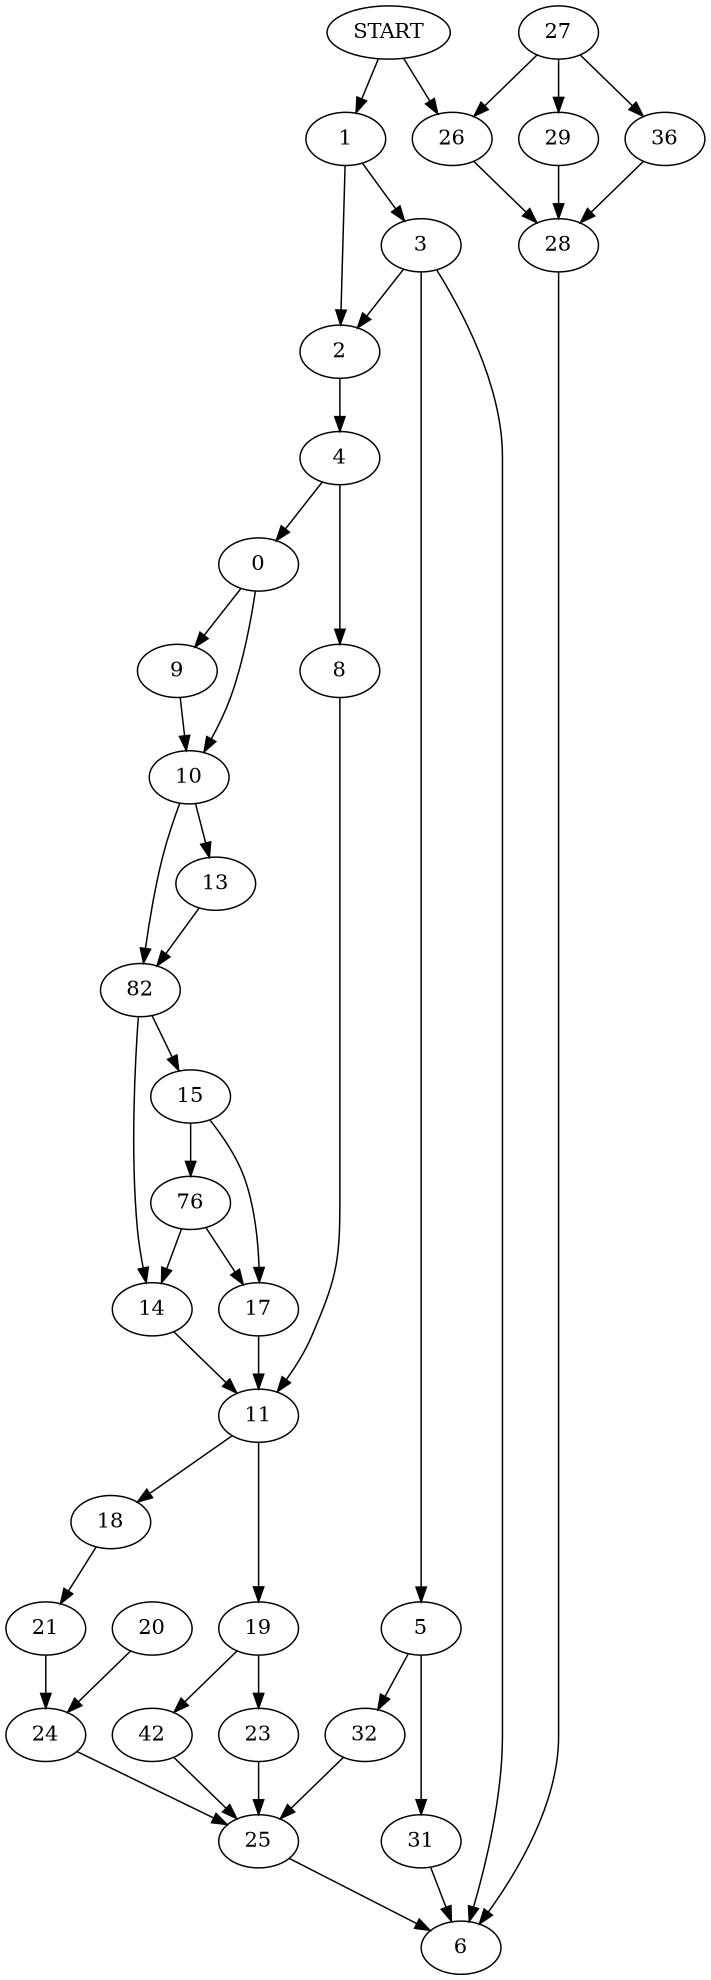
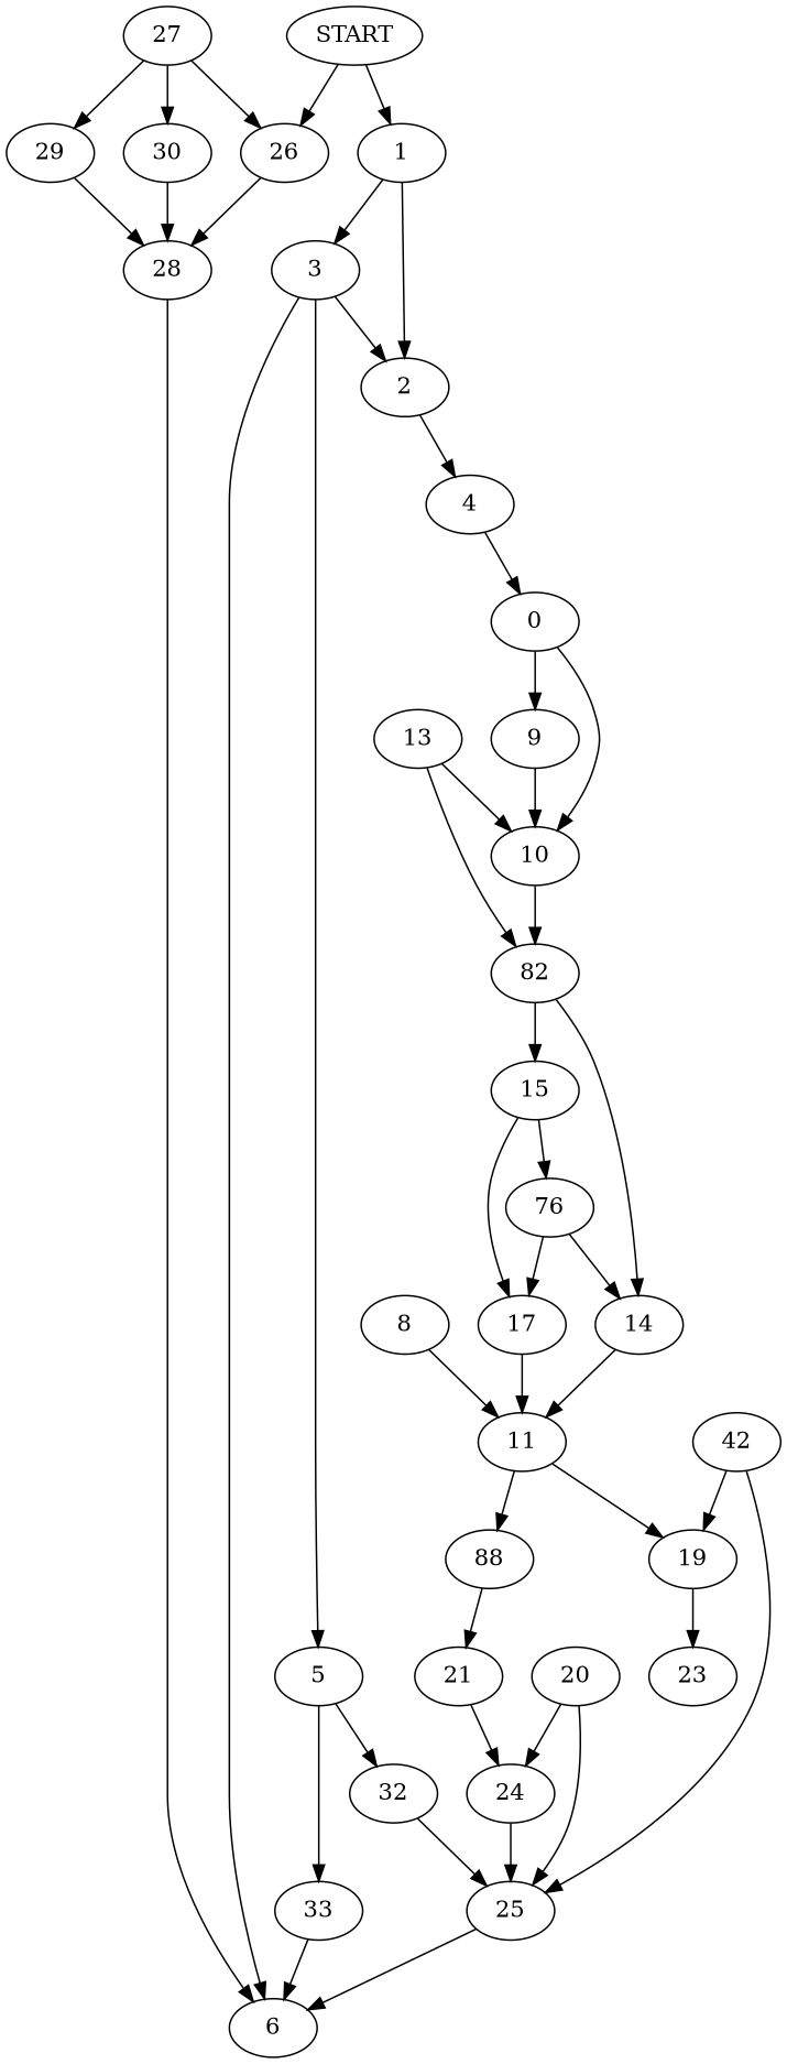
  digraph {
    n1 [label=START]
    1
    26
    2
    3
    28
    4
    5
    6
    n10 [label=0]
    8
-   31
+   31 [label=33]
    32
    9
    10
    11
    25
    n18 [label=82]
    13
-   18
+   18 [label=88]
    19
    14
    15
    21
    n25 [label=42]
    23
    n27 [label=76]
    17
    20
    24
    27
    29
-   30 [label=36]
+   30
    n1 -> 1
    n1 -> 26
    1 -> 2
    1 -> 3
    26 -> 28
    2 -> 4
    3 -> 2
    3 -> 5
    3 -> 6
    28 -> 6
    4 -> n10
-   4 -> 8
    5 -> 31
    5 -> 32
    n10 -> 9
    n10 -> 10
    8 -> 11
    31 -> 6
    32 -> 25
    9 -> 10
    10 -> n18
-   10 -> 13
+   13 -> 10
    11 -> 18
    11 -> 19
    25 -> 6
    n18 -> 14
    n18 -> 15
    13 -> n18
    18 -> 21
-   19 -> n25
+   n25 -> 19
    19 -> 23
    14 -> 11
    15 -> n27
    15 -> 17
    21 -> 24
    n25 -> 25
-   23 -> 25
+   20 -> 25
    n27 -> 14
    n27 -> 17
    17 -> 11
    20 -> 24
    24 -> 25
    27 -> 26
    27 -> 29
    27 -> 30
    29 -> 28
    30 -> 28
  }
